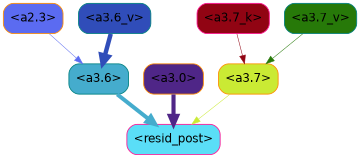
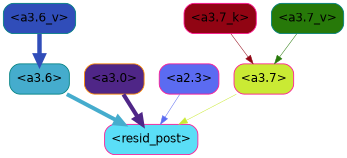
  strict digraph {
    splines=true
    node [color=deeppink fontname=Helvetica shape=box style="filled, rounded"]
    edge [penwidth=0.6]
-   "<a3.7>" [color=darkorange fillcolor="#caea34"]
+   "<a3.7>" [fillcolor="#caea34"]
    "<resid_post>" [fillcolor="#5adef7"]
    "<a3.6>" [color=teal fillcolor="#45accd"]
    "<a3.0>" [color=darkorange fillcolor="#4f2687"]
-   "<a2.3>" [color=darkorange fillcolor="#5b6bf1"]
+   "<a2.3>" [fillcolor="#5b6bf1"]
    "<a3.7_k>" [fillcolor="#910413"]
    "<a3.7_v>" [color=teal fillcolor="#277909"]
    "<a3.6_v>" [color=teal fillcolor="#304db9"]
    "<a3.7>" -> "<resid_post>" [color="#caea34"]
    "<a3.6>" -> "<resid_post>" [color="#45accd" penwidth=4.7534414529800415]
    "<a3.0>" -> "<resid_post>" [color="#4f2687" penwidth=4.898576855659485]
-   "<a2.3>" -> "<a3.6>" [color="#5b6bf1"]
+   "<a2.3>" -> "<resid_post>" [color="#5b6bf1"]
    "<a3.7_k>" -> "<a3.7>" [color="#910413"]
    "<a3.7_v>" -> "<a3.7>" [color="#277909"]
    "<a3.6_v>" -> "<a3.6>" [color="#304db9" penwidth=5.297133803367615]
  }
